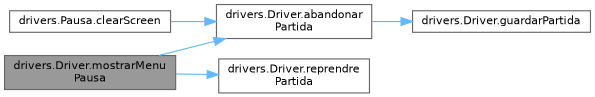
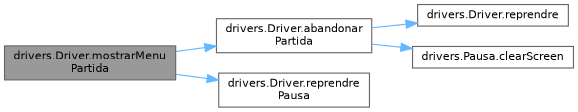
  digraph {
    rankdir=LR
    node [color=grey40 fillcolor=white fontname=Helvetica fontsize=10 shape=box style=filled]
    edge [color=steelblue1 fontname=Helvetica fontsize=10 labelfontname=Helvetica labelfontsize=10 style=solid]
-   n1 [color=gray40 fillcolor=grey60 fontcolor=black height=0.2 label="drivers.Driver.mostrarMenu\lPausa" width=0.4]
+   n1 [color=gray40 fillcolor=grey60 fontcolor=black height=0.2 label="drivers.Driver.mostrarMenu\lPartida" width=0.4]
    n2 [height=0.2 label="drivers.Driver.abandonar\lPartida" width=0.4]
-   n3 [height=0.2 label="drivers.Driver.reprendre\lPartida" width=0.4]
-   n4 [height=0.2 label="drivers.Driver.guardarPartida" width=0.4]
+   n3 [height=0.2 label="drivers.Driver.reprendre\lPausa" width=0.4]
+   n4 [height=0.2 label="drivers.Driver.reprendre" width=0.4]
    n5 [height=0.2 label="drivers.Pausa.clearScreen" width=0.4]
    n1 -> n2
    n1 -> n3
    n2 -> n4
-   n5 -> n2
+   n2 -> n5
  }
